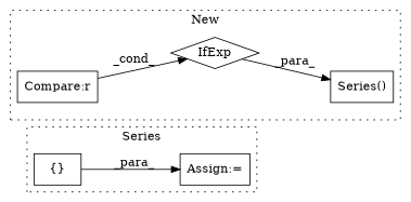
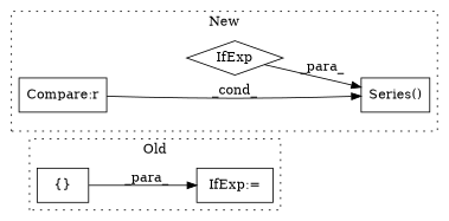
  digraph {
    rankdir=LR
    node [shape=box]
    n1 [a=95 l="2,1" label="{}" s="3323,3324"]
-   n2 [a=68 l=3 label="Assign:=" s=3320]
+   n2 [a=68 l=3 label="IfExp:=" s=3320]
    n3 [a=75 l=47 label="Series()" s=3769]
    n4 [a=40 l=38 label="Compare:r" s=3711]
    n5 [a=51 l="4,20" label=IfExp s="3707,3749" shape=diamond]
    subgraph cluster_1 {
-     label=Series
+     label=Old
      style=dotted
      n1
      n2
    }
    subgraph cluster_2 {
      label=New
      style=dotted
      n3
      n4
      n5
    }
    n1 -> n2 [label=_para_]
-   n4 -> n5 [label=_cond_]
+   n4 -> n3 [label=_cond_]
    n5 -> n3 [label=_para_]
  }
